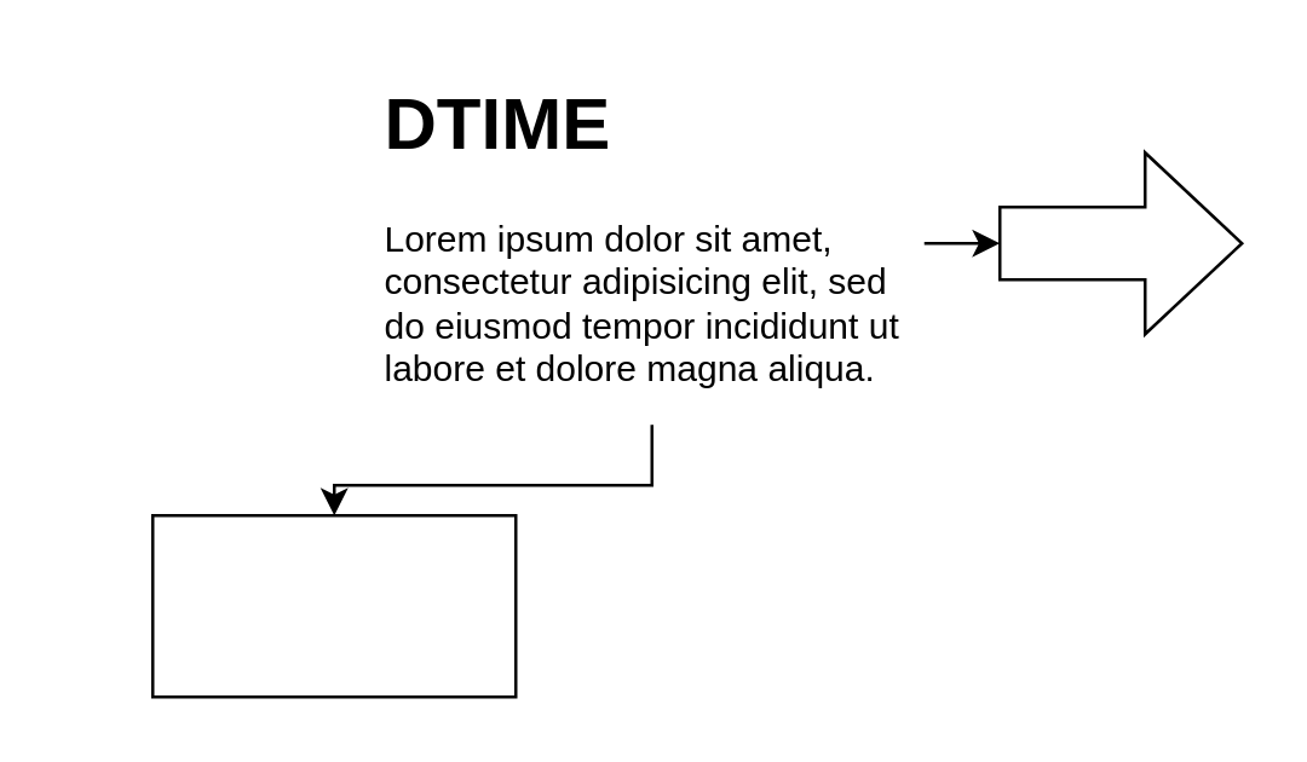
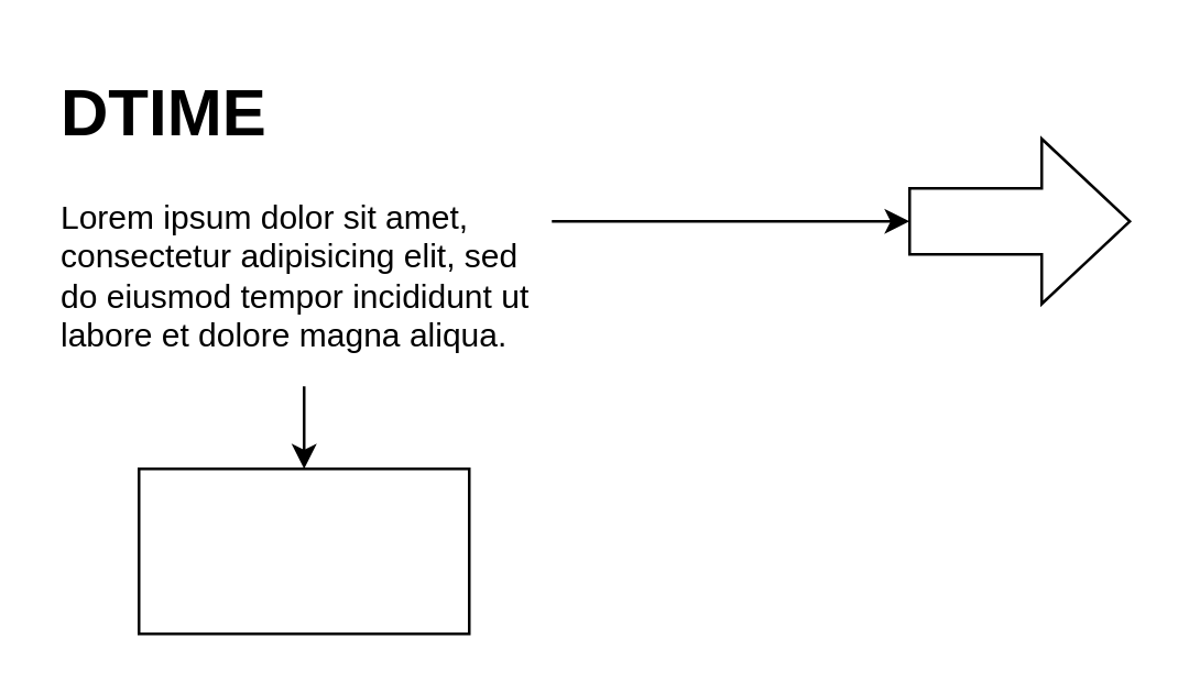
  <mxCell id="0" />
  <mxCell id="1" parent="0" />
  <mxCell id="2" value="" style="edgeStyle=orthogonalEdgeStyle;rounded=0;orthogonalLoop=1;jettySize=auto;html=1;" edge="1" parent="1" source="4" target="5"><mxGeometry relative="1" as="geometry" /></mxCell>
  <mxCell id="3" value="" style="edgeStyle=orthogonalEdgeStyle;rounded=0;orthogonalLoop=1;jettySize=auto;html=1;" edge="1" parent="1" source="4" target="6"><mxGeometry relative="1" as="geometry" /></mxCell>
- <mxCell id="4" value="&lt;h1 style=&quot;margin-top: 0px;&quot;&gt;DTIME&lt;/h1&gt;&lt;p&gt;Lorem ipsum dolor sit amet, consectetur adipisicing elit, sed do eiusmod tempor incididunt ut labore et dolore magna aliqua.&lt;/p&gt;" style="text;html=1;whiteSpace=wrap;overflow=hidden;rounded=0;" vertex="1" parent="1"><mxGeometry x="125" y="20" width="180" height="120" as="geometry" /></mxCell>
+ <mxCell id="4" value="&lt;h1 style=&quot;margin-top: 0px;&quot;&gt;DTIME&lt;/h1&gt;&lt;p&gt;Lorem ipsum dolor sit amet, consectetur adipisicing elit, sed do eiusmod tempor incididunt ut labore et dolore magna aliqua.&lt;/p&gt;" style="text;html=1;whiteSpace=wrap;overflow=hidden;rounded=0;" vertex="1" parent="1"><mxGeometry x="20" y="20" width="180" height="120" as="geometry" /></mxCell>
  <mxCell id="5" value="" style="shape=singleArrow;whiteSpace=wrap;html=1;arrowWidth=0.4;arrowSize=0.4;" vertex="1" parent="1"><mxGeometry x="330" y="50" width="80" height="60" as="geometry" /></mxCell>
  <mxCell id="6" value="" style="whiteSpace=wrap;html=1;" vertex="1" parent="1"><mxGeometry x="50" y="170" width="120" height="60" as="geometry" /></mxCell>
